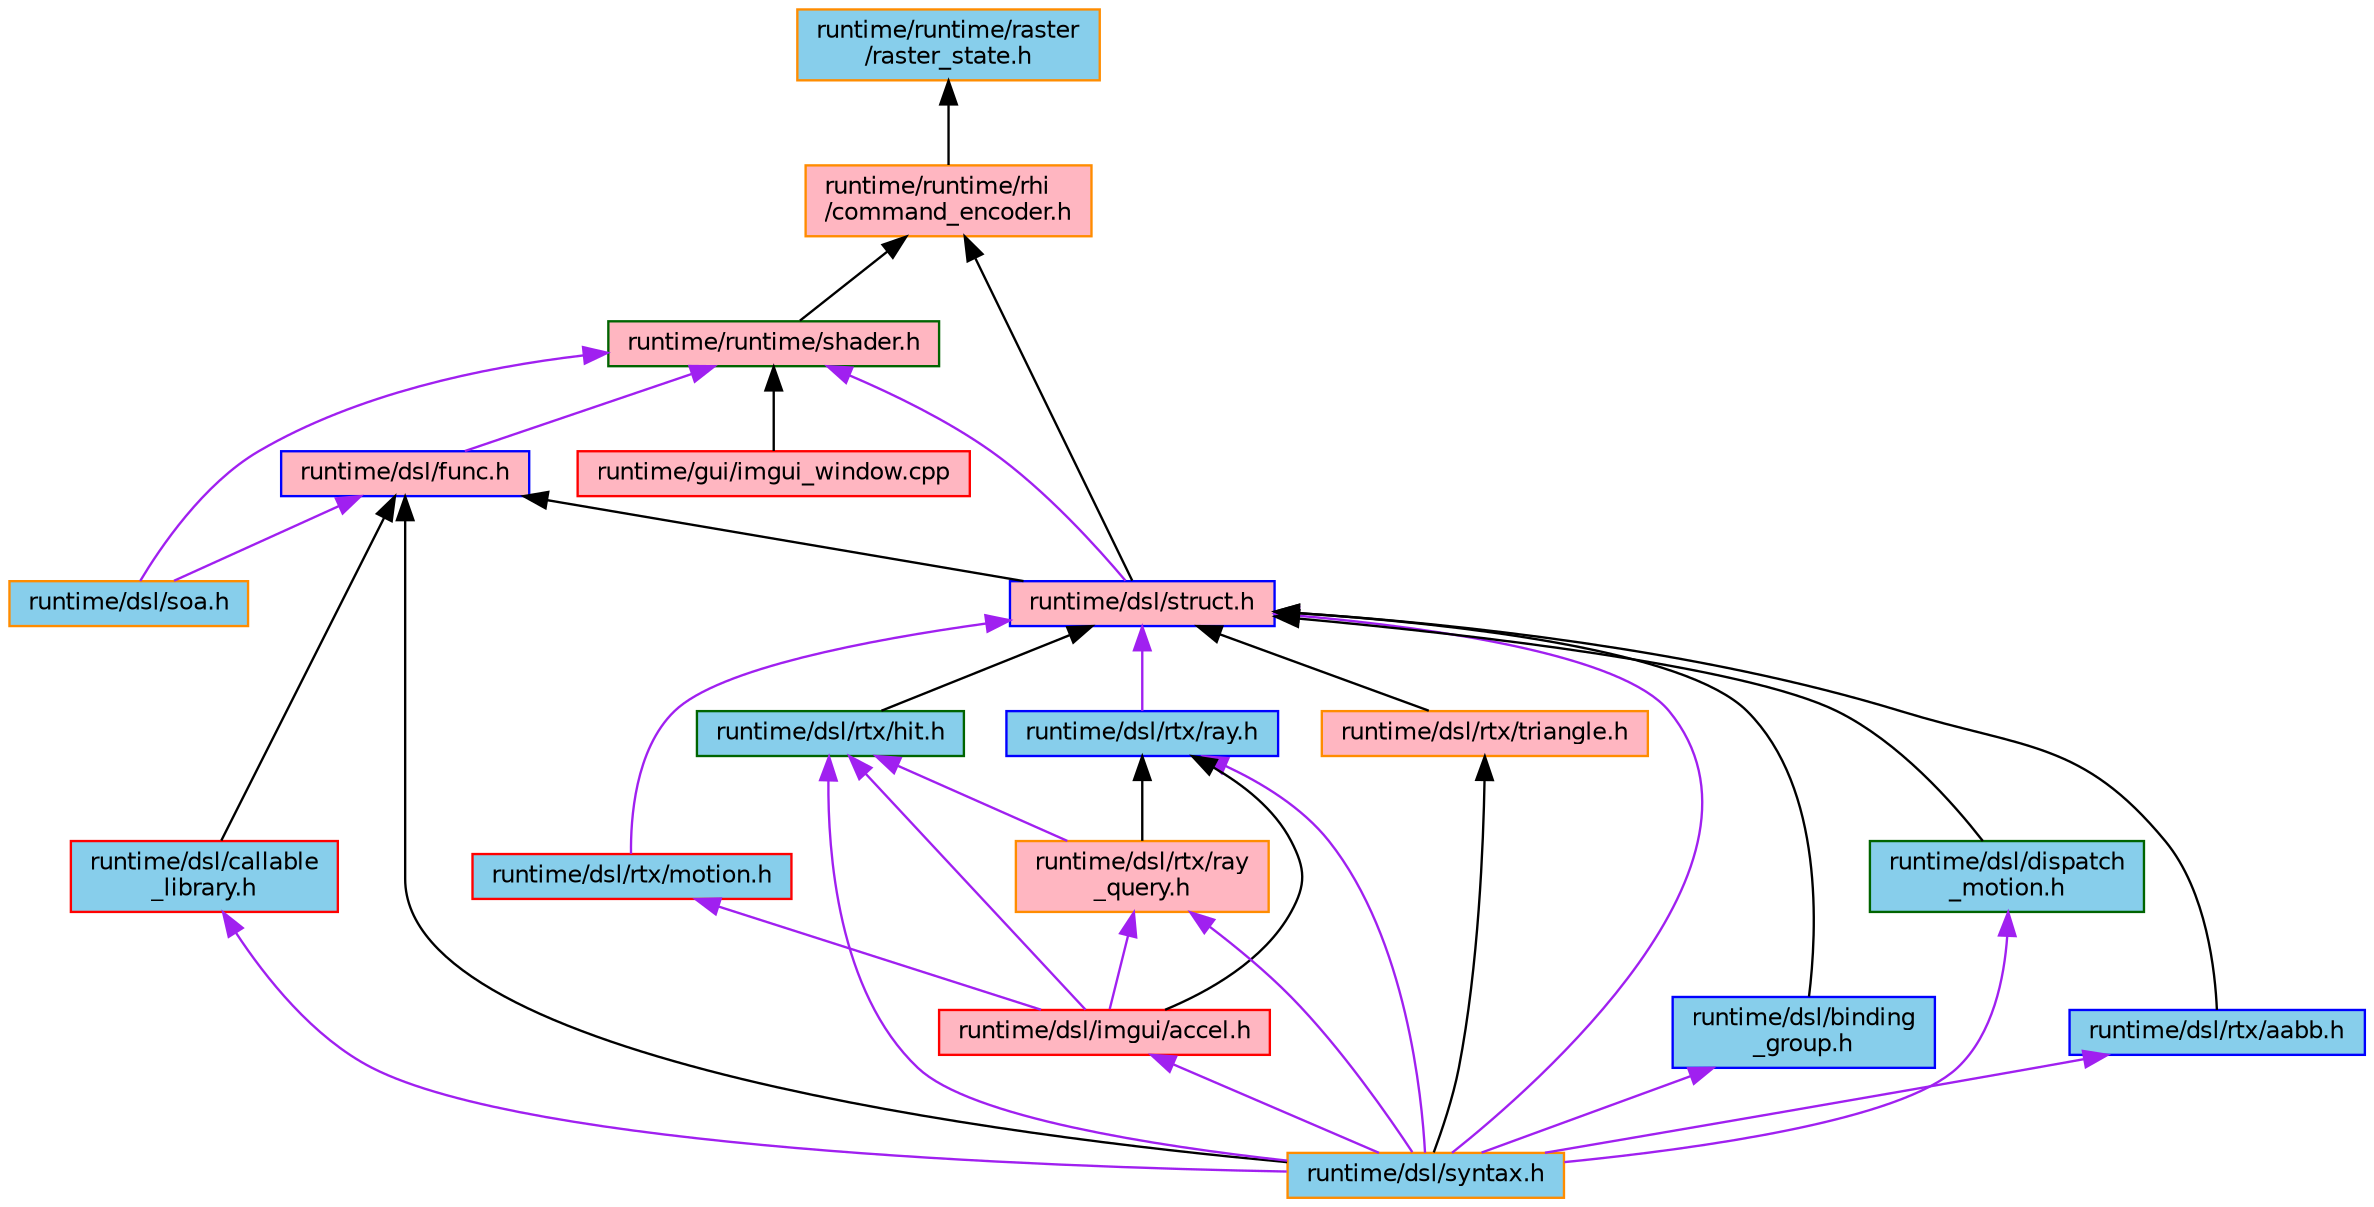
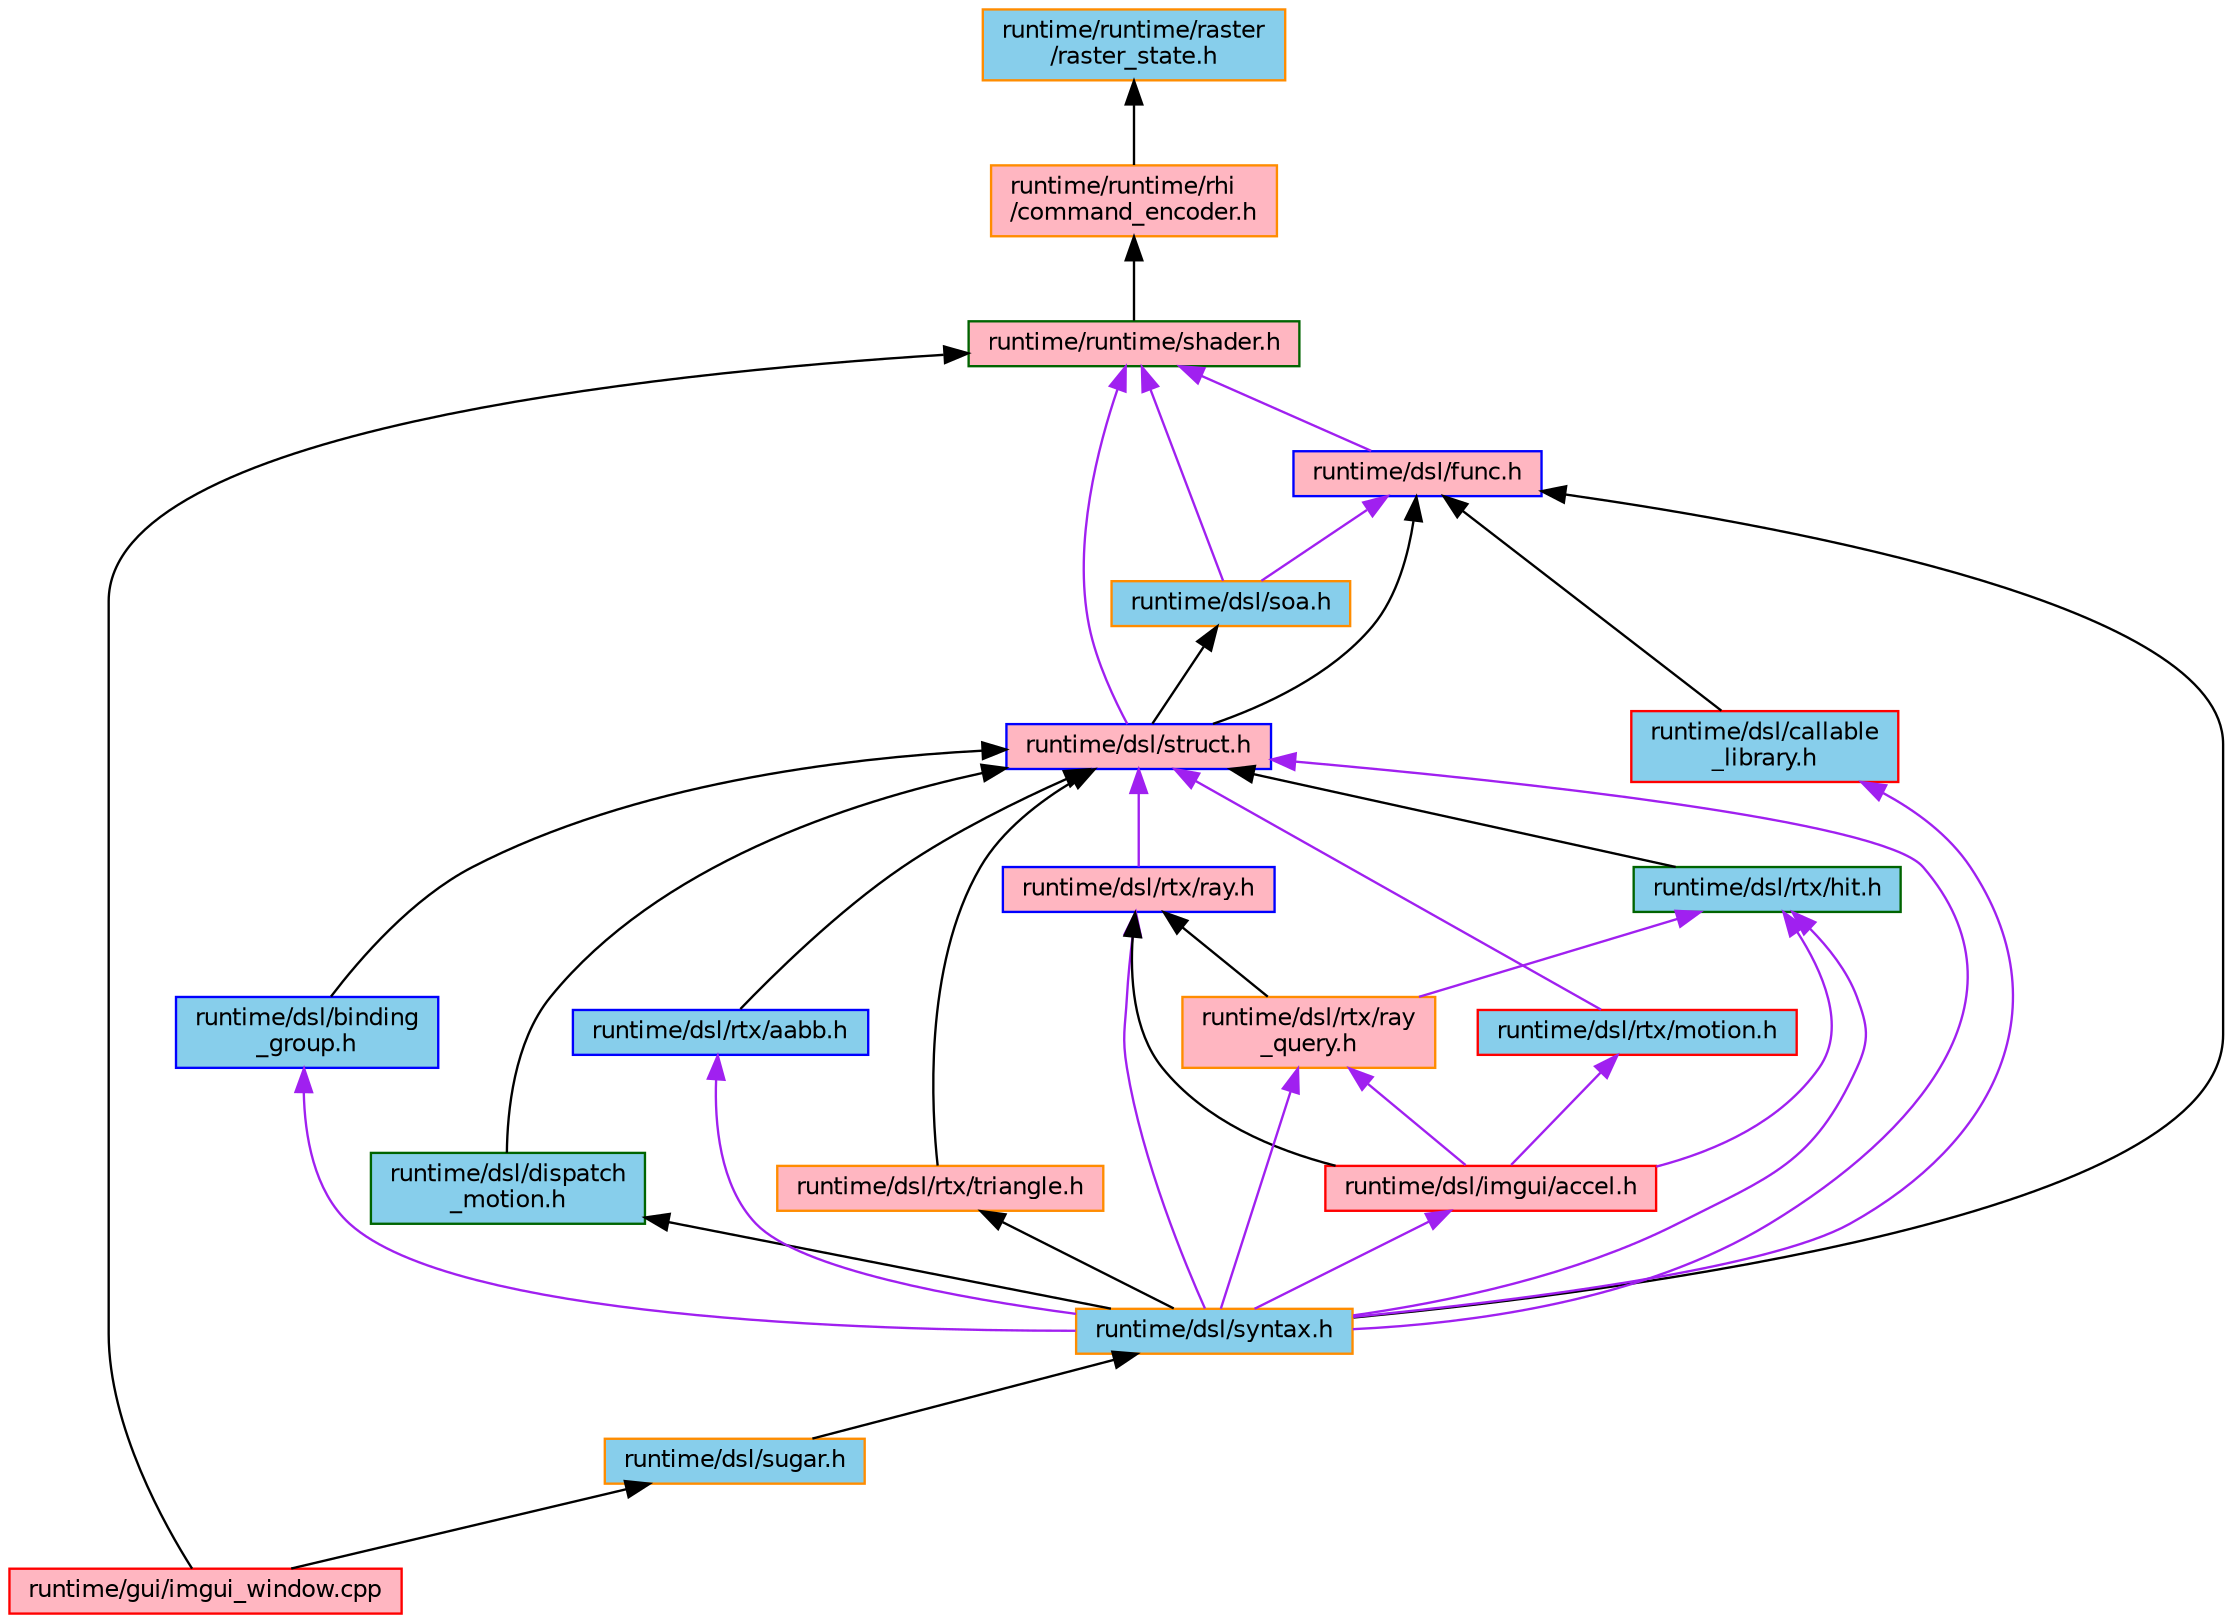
  digraph {
    node [color=darkorange fillcolor=skyblue fontname=Helvetica fontsize=10 shape=box style=filled]
    edge [color=black dir=back fontname=Helvetica fontsize=10 labelfontname=Helvetica labelfontsize=10 style=solid]
    n1 [fontcolor=black height=0.2 label="runtime/runtime/raster\l/raster_state.h" width=0.4]
    n2 [fillcolor=lightpink height=0.2 label="runtime/runtime/rhi\l/command_encoder.h" width=0.4]
    n3 [color=darkgreen fillcolor=lightpink height=0.2 label="runtime/runtime/shader.h" width=0.4]
    n4 [color=blue fillcolor=lightpink height=0.2 label="runtime/dsl/func.h" width=0.4]
    n5 [color=red fillcolor=lightpink height=0.2 label="runtime/gui/imgui_window.cpp" width=0.4]
    n6 [height=0.2 label="runtime/dsl/soa.h" width=0.4]
    n7 [color=blue fillcolor=lightpink height=0.2 label="runtime/dsl/struct.h" width=0.4]
    n8 [color=red height=0.2 label="runtime/dsl/callable\l_library.h" width=0.4]
    n9 [height=0.2 label="runtime/dsl/syntax.h" width=0.4]
    n10 [color=blue height=0.2 label="runtime/dsl/binding\l_group.h" width=0.4]
    n11 [color=darkgreen height=0.2 label="runtime/dsl/dispatch\l_motion.h" width=0.4]
    n12 [color=blue height=0.2 label="runtime/dsl/rtx/aabb.h" width=0.4]
    n13 [color=darkgreen height=0.2 label="runtime/dsl/rtx/hit.h" width=0.4]
    n14 [color=red height=0.2 label="runtime/dsl/rtx/motion.h" width=0.4]
-   n15 [color=blue height=0.2 label="runtime/dsl/rtx/ray.h" width=0.4]
+   n15 [color=blue fillcolor=lightpink height=0.2 label="runtime/dsl/rtx/ray.h" width=0.4]
    n16 [fillcolor=lightpink height=0.2 label="runtime/dsl/rtx/triangle.h" width=0.4]
+   n17 [height=0.2 label="runtime/dsl/sugar.h" width=0.4]
    n18 [color=red fillcolor=lightpink height=0.2 label="runtime/dsl/imgui/accel.h" width=0.4]
    n19 [fillcolor=lightpink height=0.2 label="runtime/dsl/rtx/ray\l_query.h" width=0.4]
    n1 -> n2
    n2 -> n3
    n3 -> n4 [color=purple]
    n3 -> n5
    n3 -> n6 [color=purple]
    n3 -> n7 [color=purple]
    n4 -> n6 [color=purple]
    n4 -> n7
    n4 -> n8
    n4 -> n9
-   n2 -> n7
+   n6 -> n7
    n7 -> n9 [color=purple]
    n7 -> n10
    n7 -> n11
    n7 -> n12
    n7 -> n13
    n7 -> n14 [color=purple]
    n7 -> n15 [color=purple]
    n7 -> n16
    n8 -> n9 [color=purple]
+   n9 -> n17
    n10 -> n9 [color=purple]
-   n11 -> n9 [color=purple]
+   n11 -> n9
    n12 -> n9 [color=purple]
    n13 -> n9 [color=purple]
    n13 -> n18 [color=purple]
    n13 -> n19 [color=purple]
    n14 -> n18 [color=purple]
    n15 -> n9 [color=purple]
    n15 -> n18
    n15 -> n19
    n16 -> n9
+   n17 -> n5
    n18 -> n9 [color=purple]
    n19 -> n9 [color=purple]
    n19 -> n18 [color=purple]
  }
